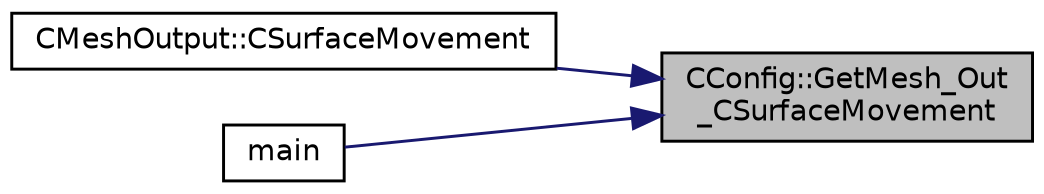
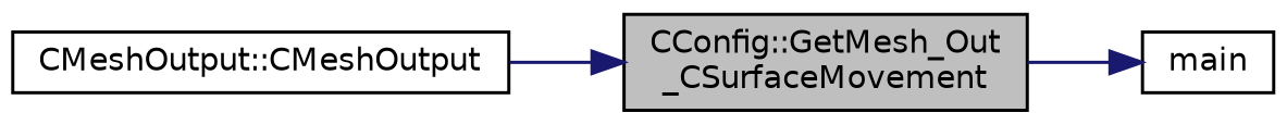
  digraph {
    rankdir=RL
    node [color=black fillcolor=white fontname=Helvetica fontsize=10 shape=record style=filled]
    edge [color=midnightblue dir=back fontname=Helvetica fontsize=10 labelfontname=Helvetica labelfontsize=10 style=solid]
    n1 [fillcolor=grey75 fontcolor=black height=0.2 label="CConfig::GetMesh_Out\l_CSurfaceMovement" width=0.4]
-   n2 [height=0.2 label="CMeshOutput::CSurfaceMovement" width=0.4]
+   n2 [height=0.2 label="CMeshOutput::CMeshOutput" width=0.4]
    n3 [height=0.2 label=main width=0.4]
    n1 -> n2
-   n1 -> n3
+   n3 -> n1
  }
